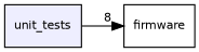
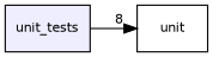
  digraph {
    compound=true
    rankdir=LR
    node [fontname=Helvetica fontsize=10 shape=box]
    n1 [fillcolor="#eeeeff" label=unit_tests pencolor=black style=filled]
-   n2 [label=firmware]
+   n2 [label=unit]
    n1 -> n2 [headlabel=8 labeldistance=1.5 labelfontname=Helvetica labelfontsize=10]
  }
